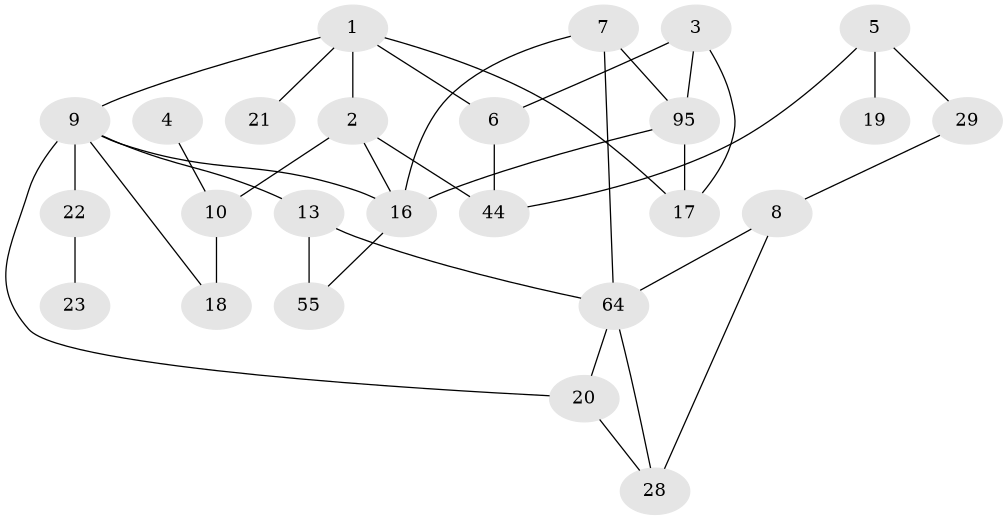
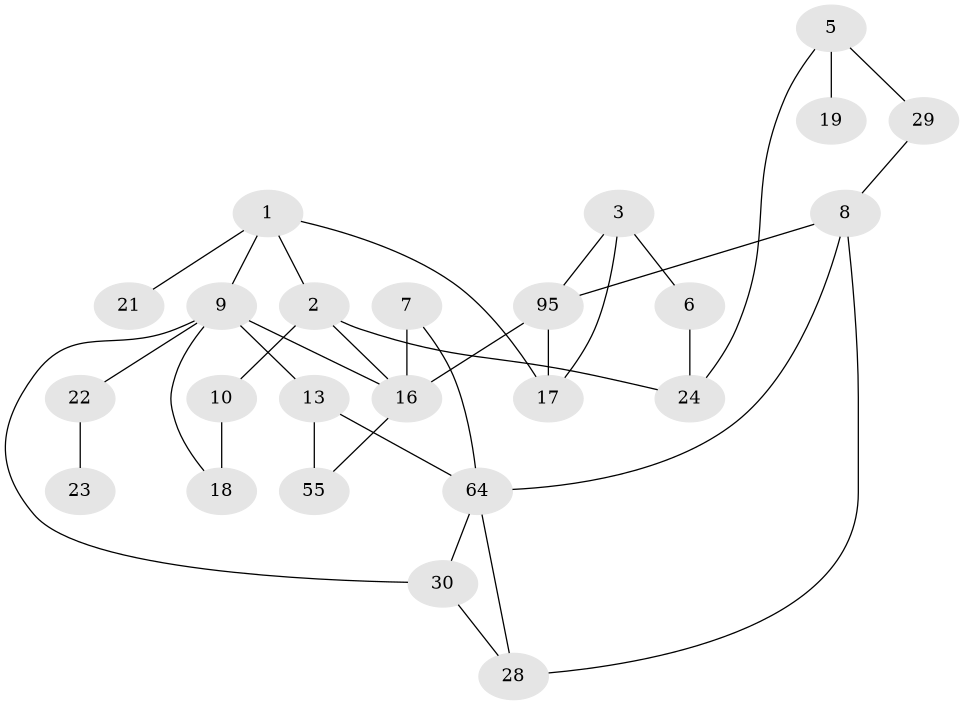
  graph {
    node [color=gray90 style=filled]
    edge [weight=1.0]
    1
    2
    6
    9
    17
    21
    10
    16
-   24 [label=44]
+   24
    13
    18
-   20
+   20 [label=30]
    22
    n14 [label=55]
    3
    n16 [label=95]
-   4
    5
    19
    29
    8
    n22 [label=64]
    28
    7
    23
    1 -- 2
-   1 -- 6
    1 -- 9
    1 -- 17
    1 -- 21
    2 -- 10
    2 -- 16
    2 -- 24
    6 -- 24
    9 -- 16 [weight=3.0]
    9 -- 13
    9 -- 18
    9 -- 20
    9 -- 22
    10 -- 18 [weight=2.0]
    16 -- n14
    13 -- n14 [weight=2.0]
    13 -- n22 [weight=2.0]
    20 -- 28
    22 -- 23
    3 -- 6
    3 -- 17
    3 -- n16
    n16 -- 17
    n16 -- 16
-   4 -- 10
    5 -- 24
    5 -- 19
    5 -- 29
    29 -- 8
-   7 -- n16
+   8 -- n16
    8 -- n22
    8 -- 28
    n22 -- 20
    n22 -- 28
    7 -- 16 [weight=2.0]
    7 -- n22 [weight=2.0]
  }
